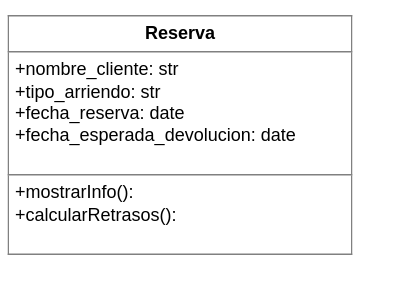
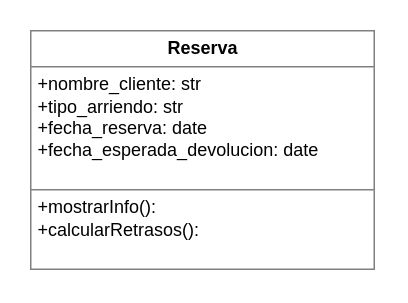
  <mxCell id="0" />
  <mxCell id="1" parent="0" />
- <mxCell id="2" value="&lt;table border=&quot;1&quot; width=&quot;100%&quot; height=&quot;100%&quot; cellpadding=&quot;4&quot; style=&quot;width:100%;height:100%;border-collapse:collapse;&quot;&gt;&lt;tbody&gt;&lt;tr&gt;&lt;th align=&quot;center&quot;&gt;&lt;b&gt;Reserva&lt;/b&gt;&lt;/th&gt;&lt;/tr&gt;&lt;tr&gt;&lt;td&gt;+nombre_cliente: str&lt;br&gt;+tipo_arriendo: str&lt;br&gt;+fecha_reserva: date&lt;br&gt;+fecha_esperada_devolucion: date&lt;br&gt;&lt;br&gt;&lt;/td&gt;&lt;/tr&gt;&lt;tr&gt;&lt;td&gt;+mostrarInfo():&amp;nbsp;&lt;br&gt;+calcularRetrasos():&amp;nbsp;&lt;br&gt;&lt;br&gt;&lt;/td&gt;&lt;/tr&gt;&lt;/tbody&gt;&lt;/table&gt;" style="text;html=1;whiteSpace=wrap;strokeColor=none;fillColor=none;overflow=fill;" vertex="1" parent="1"><mxGeometry x="5" y="10" width="230" height="160" as="geometry" /></mxCell>
+ <mxCell id="2" value="&lt;table border=&quot;1&quot; width=&quot;100%&quot; height=&quot;100%&quot; cellpadding=&quot;4&quot; style=&quot;width:100%;height:100%;border-collapse:collapse;&quot;&gt;&lt;tbody&gt;&lt;tr&gt;&lt;th align=&quot;center&quot;&gt;&lt;b&gt;Reserva&lt;/b&gt;&lt;/th&gt;&lt;/tr&gt;&lt;tr&gt;&lt;td&gt;+nombre_cliente: str&lt;br&gt;+tipo_arriendo: str&lt;br&gt;+fecha_reserva: date&lt;br&gt;+fecha_esperada_devolucion: date&lt;br&gt;&lt;br&gt;&lt;/td&gt;&lt;/tr&gt;&lt;tr&gt;&lt;td&gt;+mostrarInfo():&amp;nbsp;&lt;br&gt;+calcularRetrasos():&amp;nbsp;&lt;br&gt;&lt;br&gt;&lt;/td&gt;&lt;/tr&gt;&lt;/tbody&gt;&lt;/table&gt;" style="text;html=1;whiteSpace=wrap;strokeColor=none;fillColor=none;overflow=fill;" vertex="1" parent="1"><mxGeometry x="20" y="20" width="230" height="160" as="geometry" /></mxCell>
